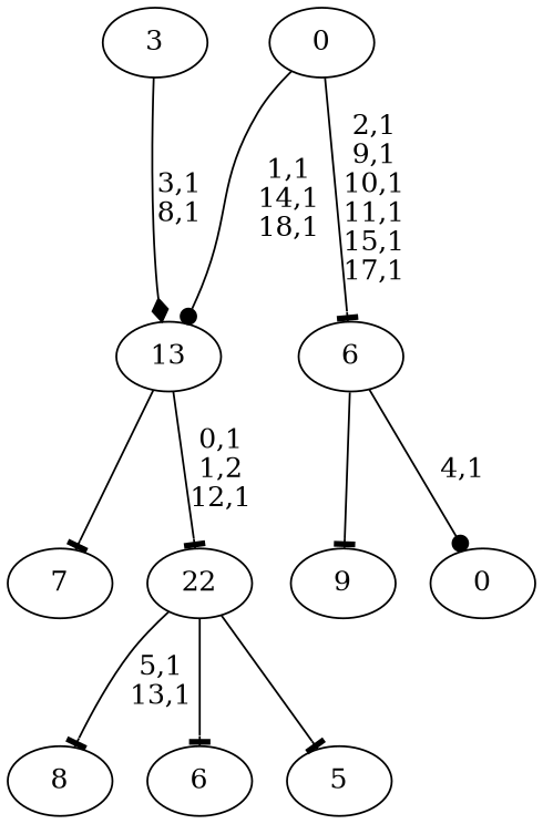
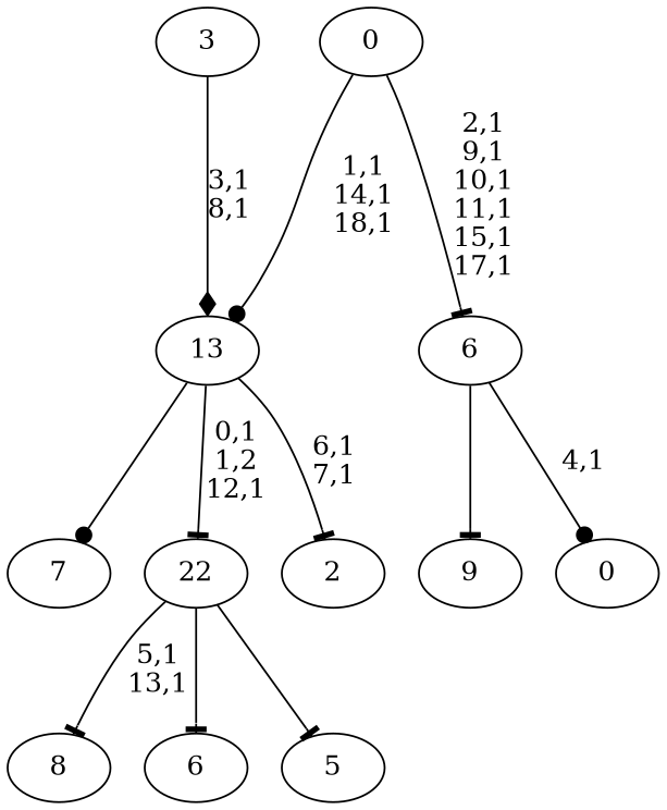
  digraph {
    edge [arrowhead=tee]
    n1 [label=8]
    n2 [label=7]
    n3 [label=6]
    n4 [label=5]
    22
    n6 [label=9]
    n7 [label=3]
    13
+   n9 [label=2]
    n10 [label=0]
    6
    0
    22 -> n1 [label="5,1\n13,1"]
    22 -> n3
    22 -> n4
    n7 -> 13 [arrowhead=diamond label="3,1\n8,1"]
-   13 -> n2
+   13 -> n2 [arrowhead=dot]
    13 -> 22 [label="0,1\n1,2\n12,1"]
+   13 -> n9 [label="6,1\n7,1"]
    6 -> n6
    6 -> n10 [arrowhead=dot label="4,1"]
    0 -> 13 [arrowhead=dot label="1,1\n14,1\n18,1"]
    0 -> 6 [label="2,1\n9,1\n10,1\n11,1\n15,1\n17,1"]
  }
